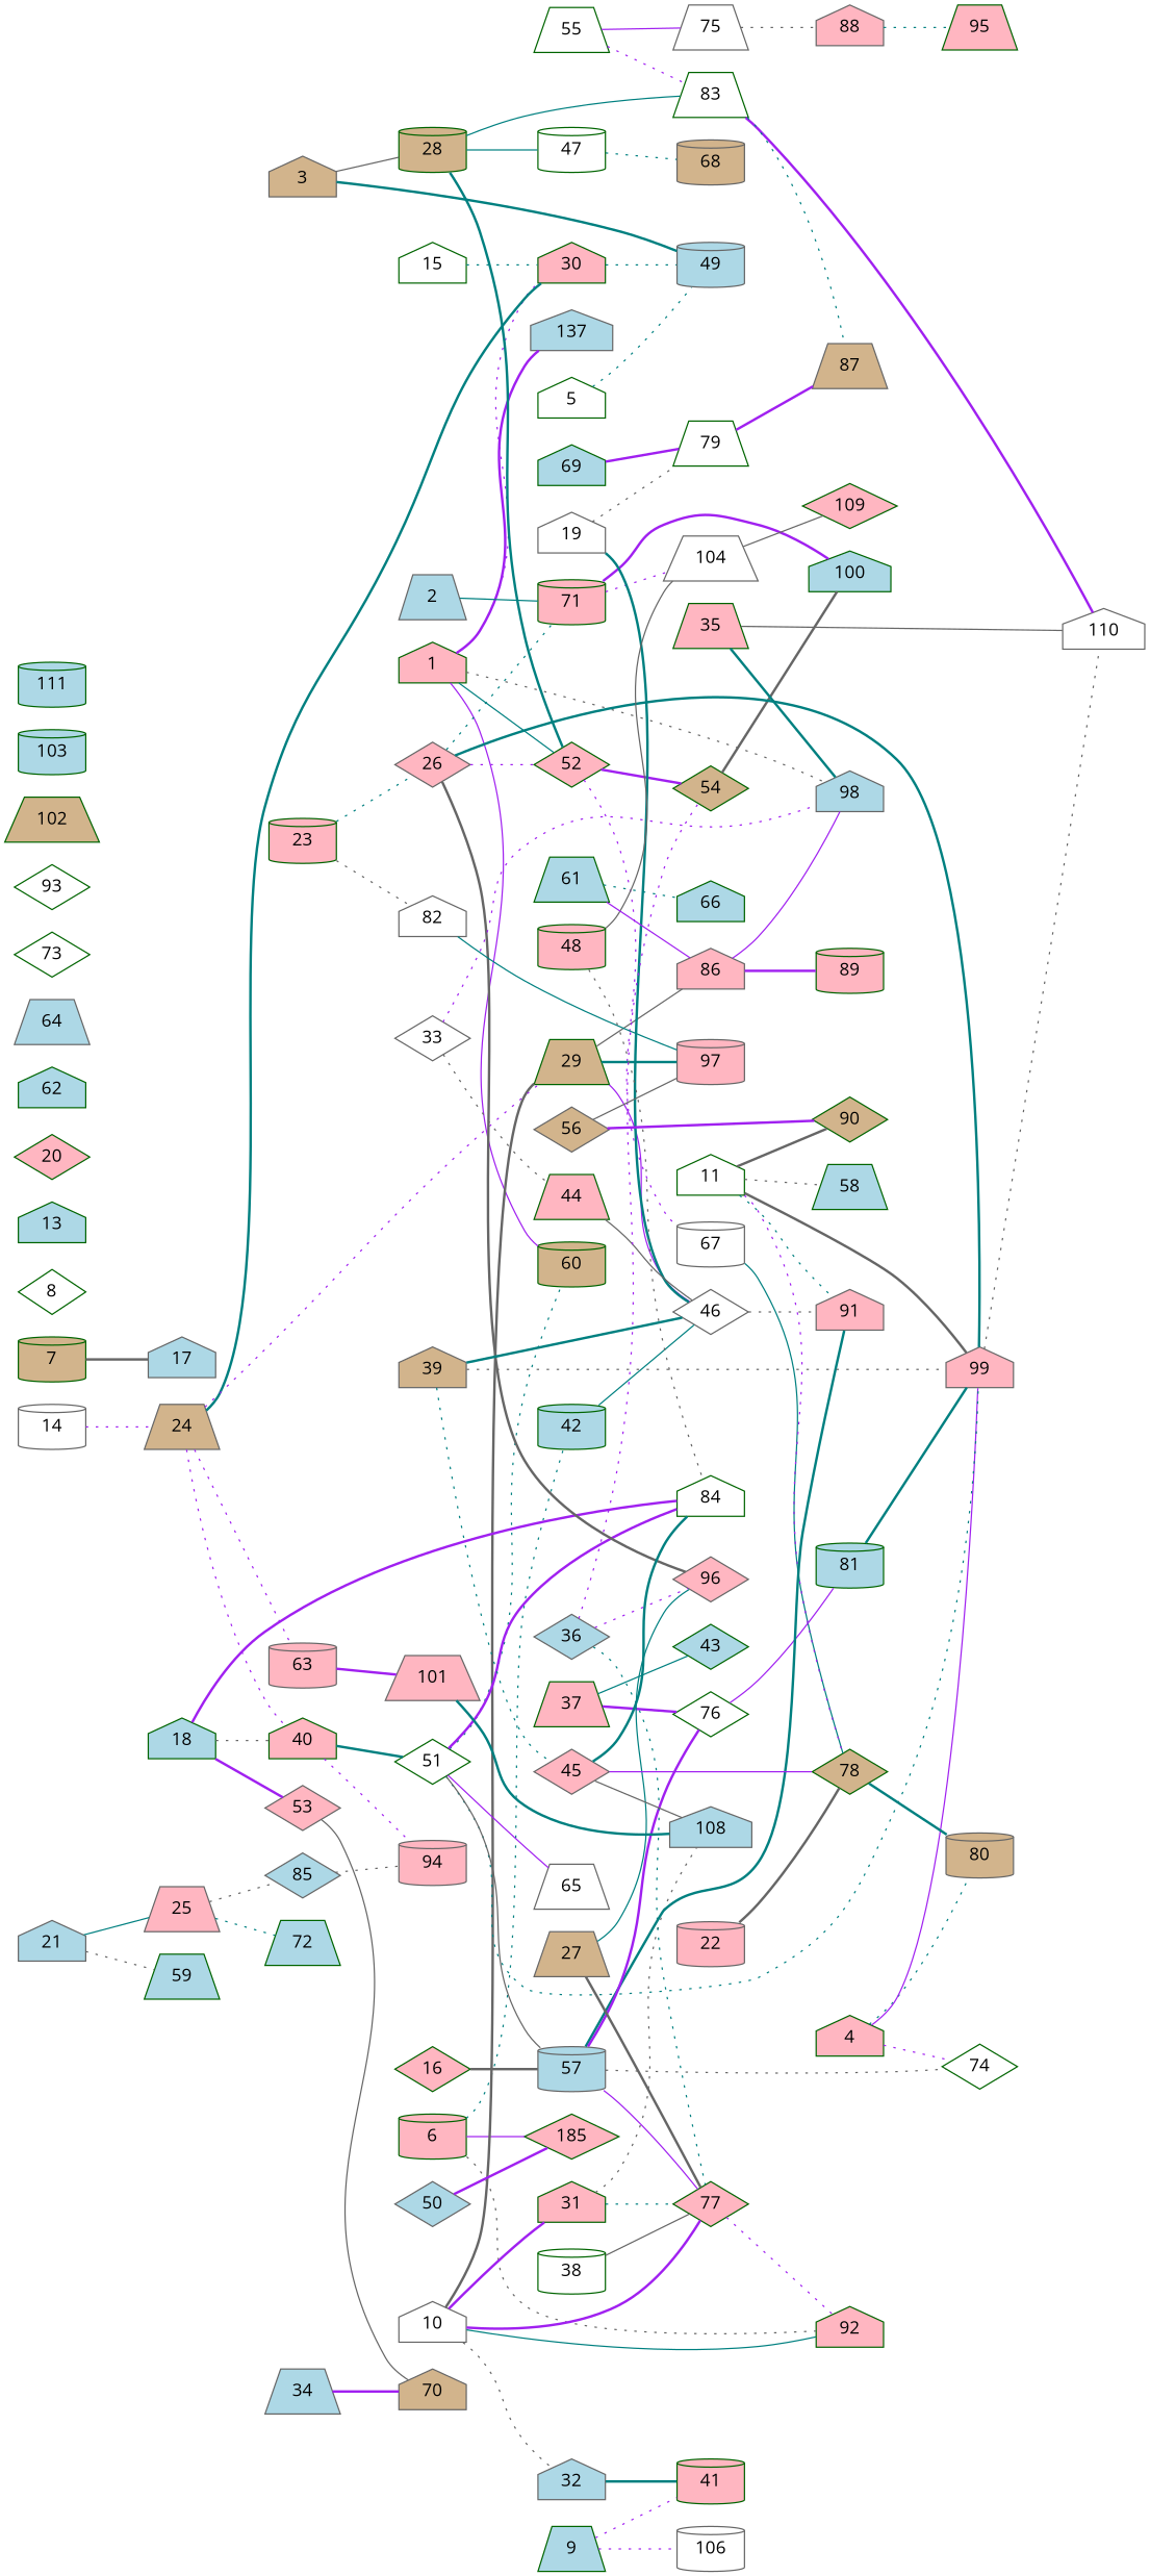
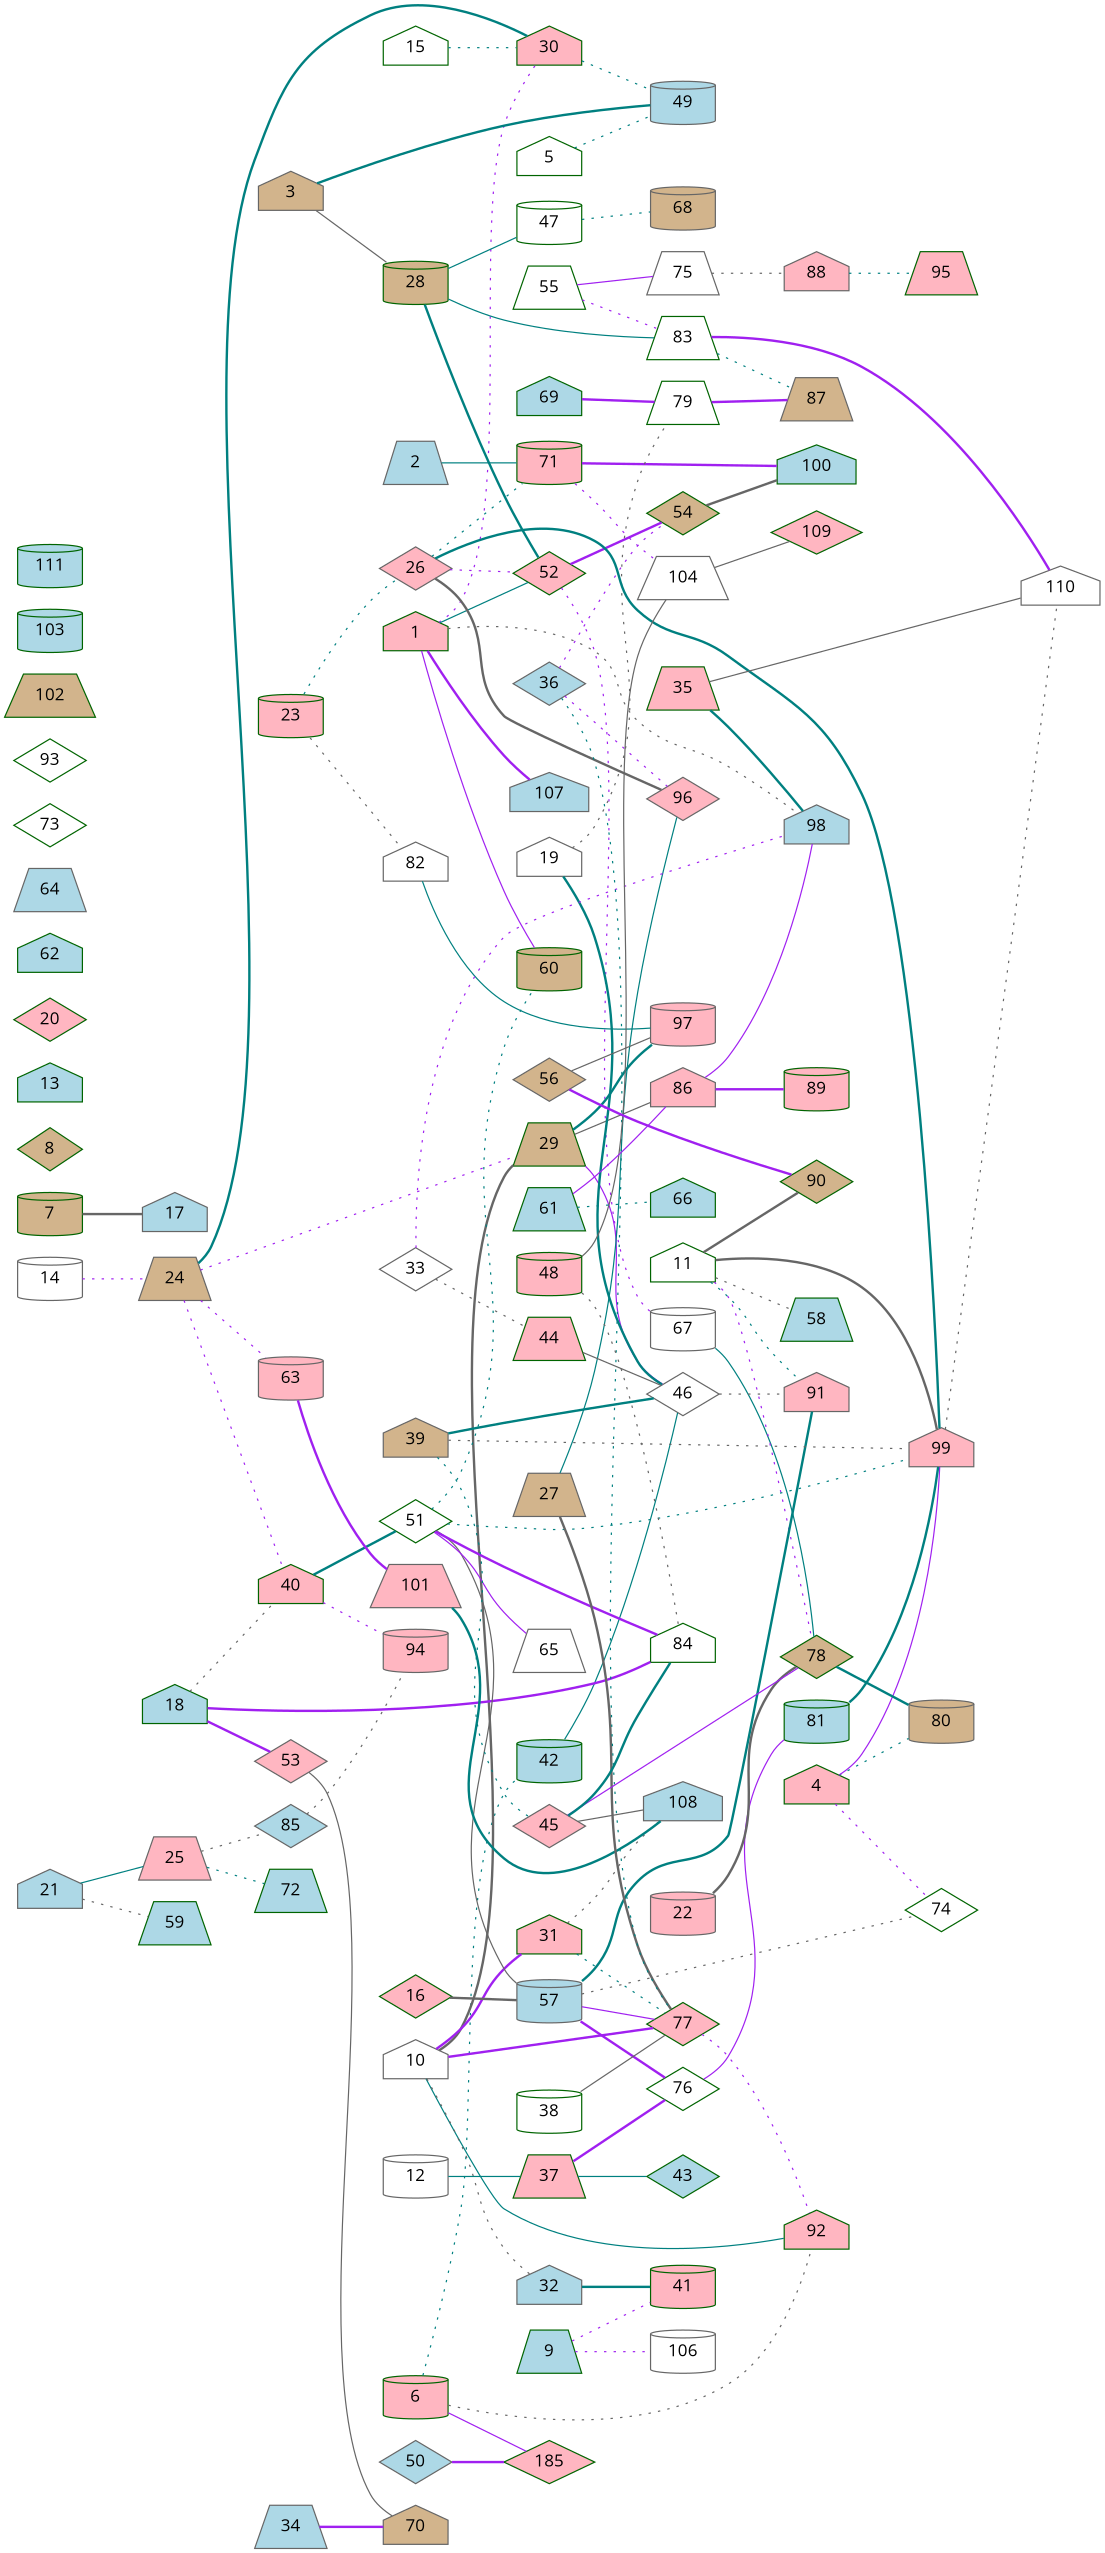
  graph {
    fontname="Open Sans"
    rankdir=LR
    node [color=darkgreen fillcolor=lightpink fontname="Open Sans" shape=house style=filled]
    edge [color=purple fontname="Open Sans" style=dotted]
    1
    30
    52 [shape=diamond]
    60 [fillcolor=tan shape=cylinder]
    98 [color=gray40 fillcolor=lightblue]
-   107 [color=gray40 fillcolor=lightblue label=137]
+   107 [color=gray40 fillcolor=lightblue]
    49 [color=gray40 fillcolor=lightblue shape=cylinder]
    54 [fillcolor=tan shape=diamond]
    67 [color=gray40 fillcolor=white shape=cylinder]
    2 [color=gray40 fillcolor=lightblue shape=trapezium]
    71 [shape=cylinder]
    104 [color=gray40 fillcolor=white shape=trapezium]
    100 [fillcolor=lightblue]
    3 [color=gray40 fillcolor=tan]
    28 [fillcolor=tan shape=cylinder]
    47 [fillcolor=white shape=cylinder]
    83 [fillcolor=white shape=trapezium]
    74 [fillcolor=white shape=diamond]
    4
    80 [color=gray40 fillcolor=tan shape=cylinder]
    99 [color=gray40]
    110 [color=gray40 fillcolor=white]
    5 [fillcolor=white]
    6 [shape=cylinder]
    42 [fillcolor=lightblue shape=cylinder]
    92
    n27 [label=185 shape=diamond]
    46 [color=gray40 fillcolor=white shape=diamond]
    7 [fillcolor=tan shape=cylinder]
    17 [color=gray40 fillcolor=lightblue]
-   8 [fillcolor=white shape=diamond]
+   8 [fillcolor=tan shape=diamond]
    9 [fillcolor=lightblue shape=trapezium]
    41 [shape=cylinder]
    106 [color=gray40 fillcolor=white shape=cylinder]
    10 [color=gray40 fillcolor=white]
    29 [fillcolor=tan shape=trapezium]
    31
    32 [color=gray40 fillcolor=lightblue]
    77 [shape=diamond]
    86 [color=gray40]
    97 [color=gray40 shape=cylinder]
    108 [color=gray40 fillcolor=lightblue]
    11 [fillcolor=white]
    58 [fillcolor=lightblue shape=trapezium]
    78 [fillcolor=tan shape=diamond]
    90 [fillcolor=tan shape=diamond]
    91 [color=gray40]
+   12 [color=gray40 fillcolor=white shape=cylinder]
    37 [shape=trapezium]
    43 [fillcolor=lightblue shape=diamond]
    76 [fillcolor=white shape=diamond]
    13 [fillcolor=lightblue]
    14 [color=gray40 fillcolor=white shape=cylinder]
    24 [color=gray40 fillcolor=tan shape=trapezium]
    40
    63 [color=gray40 shape=cylinder]
    15 [fillcolor=white]
    16 [shape=diamond]
    57 [color=gray40 fillcolor=lightblue shape=cylinder]
    18 [fillcolor=lightblue]
    53 [color=gray40 shape=diamond]
    84 [fillcolor=white]
    51 [fillcolor=white shape=diamond]
    94 [color=gray40 shape=cylinder]
    70 [color=gray40 fillcolor=tan]
    19 [color=gray40 fillcolor=white]
    79 [fillcolor=white shape=trapezium]
    87 [color=gray40 fillcolor=tan shape=trapezium]
    20 [shape=diamond]
    21 [color=gray40 fillcolor=lightblue]
    25 [color=gray40 shape=trapezium]
    59 [fillcolor=lightblue shape=trapezium]
    72 [fillcolor=lightblue shape=trapezium]
    85 [color=gray40 fillcolor=lightblue shape=diamond]
    22 [color=gray40 shape=cylinder]
    23 [shape=cylinder]
    26 [color=gray40 shape=diamond]
    82 [color=gray40 fillcolor=white]
    96 [color=gray40 shape=diamond]
    101 [color=gray40 shape=trapezium]
    66 [fillcolor=lightblue]
    27 [color=gray40 fillcolor=tan shape=trapezium]
    68 [color=gray40 fillcolor=tan shape=cylinder]
    89 [shape=cylinder]
    33 [color=gray40 fillcolor=white shape=diamond]
    44 [shape=trapezium]
    34 [color=gray40 fillcolor=lightblue shape=trapezium]
    35 [shape=trapezium]
    36 [color=gray40 fillcolor=lightblue shape=diamond]
    81 [fillcolor=lightblue shape=cylinder]
    38 [fillcolor=white shape=cylinder]
    39 [color=gray40 fillcolor=tan]
    45 [color=gray40 shape=diamond]
    65 [color=gray40 fillcolor=white shape=trapezium]
    48 [shape=cylinder]
    109 [shape=diamond]
    50 [color=gray40 fillcolor=lightblue shape=diamond]
    55 [fillcolor=white shape=trapezium]
    75 [color=gray40 fillcolor=white shape=trapezium]
    88 [color=gray40]
    56 [color=gray40 fillcolor=tan shape=diamond]
    61 [fillcolor=lightblue shape=trapezium]
    62 [fillcolor=lightblue]
    64 [color=gray40 fillcolor=lightblue shape=trapezium]
    69 [fillcolor=lightblue]
    73 [fillcolor=white shape=diamond]
    95 [shape=trapezium]
    93 [fillcolor=white shape=diamond]
    102 [fillcolor=tan shape=trapezium]
    103 [fillcolor=lightblue shape=cylinder]
    111 [fillcolor=lightblue shape=cylinder]
    1 -- 30
    1 -- 52 [color=teal style=solid]
    1 -- 60 [style=solid]
    1 -- 98 [color=gray40]
    1 -- 107 [style=bold]
    30 -- 49 [color=teal]
    52 -- 54 [style=bold]
    52 -- 67
    54 -- 100 [color=gray40 style=bold]
    67 -- 78 [color=teal style=solid]
    2 -- 71 [color=teal style=solid]
    71 -- 104
    71 -- 100 [style=bold]
    104 -- 109 [color=gray40 style=solid]
    3 -- 49 [color=teal style=bold]
    3 -- 28 [color=gray40 style=solid]
    28 -- 52 [color=teal style=bold]
    28 -- 47 [color=teal style=solid]
    28 -- 83 [color=teal style=solid]
    47 -- 68 [color=teal]
    83 -- 110 [style=bold]
    83 -- 87 [color=teal]
    4 -- 74
    4 -- 80 [color=teal]
    4 -- 99 [style=solid]
    99 -- 110 [color=gray40]
    5 -- 49 [color=teal]
    6 -- 42 [color=teal]
    6 -- 92 [color=gray40]
    6 -- n27 [style=solid]
    42 -- 46 [color=teal style=solid]
    46 -- 91 [color=gray40]
    7 -- 17 [color=gray40 style=bold]
    9 -- 41
    9 -- 106
    10 -- 92 [color=teal style=solid]
    10 -- 29 [color=gray40 style=bold]
    10 -- 31 [style=bold]
    10 -- 32 [color=gray40]
    10 -- 77 [style=bold]
    29 -- 46 [style=solid]
    29 -- 86 [color=gray40 style=solid]
    29 -- 97 [color=teal style=bold]
    31 -- 77 [color=teal]
    31 -- 108 [color=gray40]
    32 -- 41 [color=teal style=bold]
    77 -- 92
    86 -- 98 [style=solid]
    86 -- 89 [style=bold]
    11 -- 99 [color=gray40 style=bold]
    11 -- 58 [color=gray40]
    11 -- 78
    11 -- 90 [color=gray40 style=bold]
    11 -- 91 [color=teal]
    78 -- 80 [color=teal style=bold]
+   12 -- 37 [color=teal style=solid]
    37 -- 43 [color=teal style=solid]
    37 -- 76 [style=bold]
    76 -- 81 [style=solid]
    14 -- 24
    24 -- 30 [color=teal style=bold]
    24 -- 29
    24 -- 40
    24 -- 63
    40 -- 51 [color=teal style=bold]
    40 -- 94
    63 -- 101 [style=bold]
    15 -- 30 [color=teal]
    16 -- 57 [color=gray40 style=bold]
    57 -- 74 [color=gray40]
    57 -- 77 [style=solid]
    57 -- 91 [color=teal style=bold]
    57 -- 76 [style=bold]
    18 -- 40 [color=gray40]
    18 -- 53 [style=bold]
    18 -- 84 [style=bold]
    53 -- 70 [color=gray40 style=solid]
    51 -- 60 [color=teal]
    51 -- 99 [color=teal]
    51 -- 57 [color=gray40 style=solid]
    51 -- 84 [style=bold]
    51 -- 65 [style=solid]
    19 -- 46 [color=teal style=bold]
    19 -- 79 [color=gray40]
    79 -- 87 [style=bold]
    21 -- 25 [color=teal style=solid]
    21 -- 59 [color=gray40]
    25 -- 72 [color=teal]
    25 -- 85 [color=gray40]
    85 -- 94 [color=gray40]
    22 -- 78 [color=gray40 style=bold]
    23 -- 26 [color=teal]
    23 -- 82 [color=gray40]
    26 -- 52
    26 -- 71 [color=teal]
    26 -- 99 [color=teal style=bold]
    26 -- 96 [color=gray40 style=bold]
    82 -- 97 [color=teal style=solid]
    101 -- 108 [color=teal style=bold]
    27 -- 77 [color=gray40 style=bold]
    27 -- 96 [color=teal style=solid]
    33 -- 98
    33 -- 44 [color=gray40]
    44 -- 46 [color=gray40 style=solid]
    34 -- 70 [style=bold]
    35 -- 98 [color=teal style=bold]
    35 -- 110 [color=gray40 style=solid]
    36 -- 54
    36 -- 77 [color=teal]
    36 -- 96
    81 -- 99 [color=teal style=bold]
    38 -- 77 [color=gray40 style=solid]
    39 -- 99 [color=gray40]
    39 -- 46 [color=teal style=bold]
    39 -- 45 [color=teal]
    45 -- 108 [color=gray40 style=solid]
    45 -- 78 [style=solid]
    45 -- 84 [color=teal style=bold]
    48 -- 104 [color=gray40 style=solid]
    48 -- 84 [color=gray40]
    50 -- n27 [style=bold]
    55 -- 83
    55 -- 75 [style=solid]
    75 -- 88 [color=gray40]
    88 -- 95 [color=teal]
    56 -- 97 [color=gray40 style=solid]
    56 -- 90 [style=bold]
    61 -- 86 [style=solid]
    61 -- 66 [color=teal]
    69 -- 79 [style=bold]
  }
